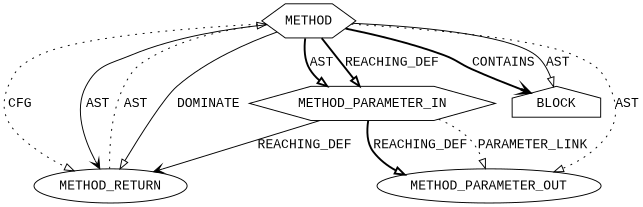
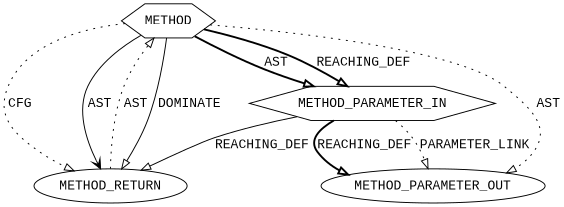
  digraph {
    fontname="Liberation Mono"
    node [CODE=p1 EVALUATION_STRATEGY=BY_VALUE ORDER=1 TYPE_FULL_NAME=ANY fontname="Liberation Mono" shape=ellipse]
    edge [arrowhead=onormal fontname="Liberation Mono" style=dotted]
    n1 [INDEX=1 IS_VARIADIC=false NAME=p1 label=METHOD_PARAMETER_OUT]
    n2 [CODE=RET ORDER=2 label=METHOD_RETURN]
    n3 [AST_PARENT_FULL_NAME="<global>" AST_PARENT_TYPE=NAMESPACE_BLOCK CODE="<empty>" FILENAME="<empty>" FULL_NAME=OBJ_obj2nid IS_EXTERNAL=true NAME=OBJ_obj2nid ORDER=0 label=METHOD shape=hexagon EVALUATION_STRATEGY="" TYPE_FULL_NAME=""]
-   n4 [ARGUMENT_INDEX=1 CODE="<empty>" label=BLOCK shape=house EVALUATION_STRATEGY=""]
    n5 [INDEX=1 IS_VARIADIC=false NAME=p1 label=METHOD_PARAMETER_IN shape=hexagon]
    n2 -> n3 [label=AST]
    n3 -> n1 [label=AST]
    n3 -> n2 [label=CFG]
    n3 -> n2 [arrowhead=vee label=AST style=solid]
    n3 -> n2 [label=DOMINATE style=solid]
-   n3 -> n4 [arrowhead=vee label=CONTAINS style=bold]
-   n3 -> n4 [label=AST style=solid]
    n3 -> n5 [label=AST style=bold]
    n3 -> n5 [label=REACHING_DEF style=bold]
    n5 -> n1 [VARIABLE=p1 label=REACHING_DEF style=bold]
    n5 -> n1 [label=PARAMETER_LINK]
-   n5 -> n2 [VARIABLE=p1 arrowhead=vee label=REACHING_DEF style=solid]
+   n5 -> n2 [VARIABLE=p1 label=REACHING_DEF style=solid]
  }
